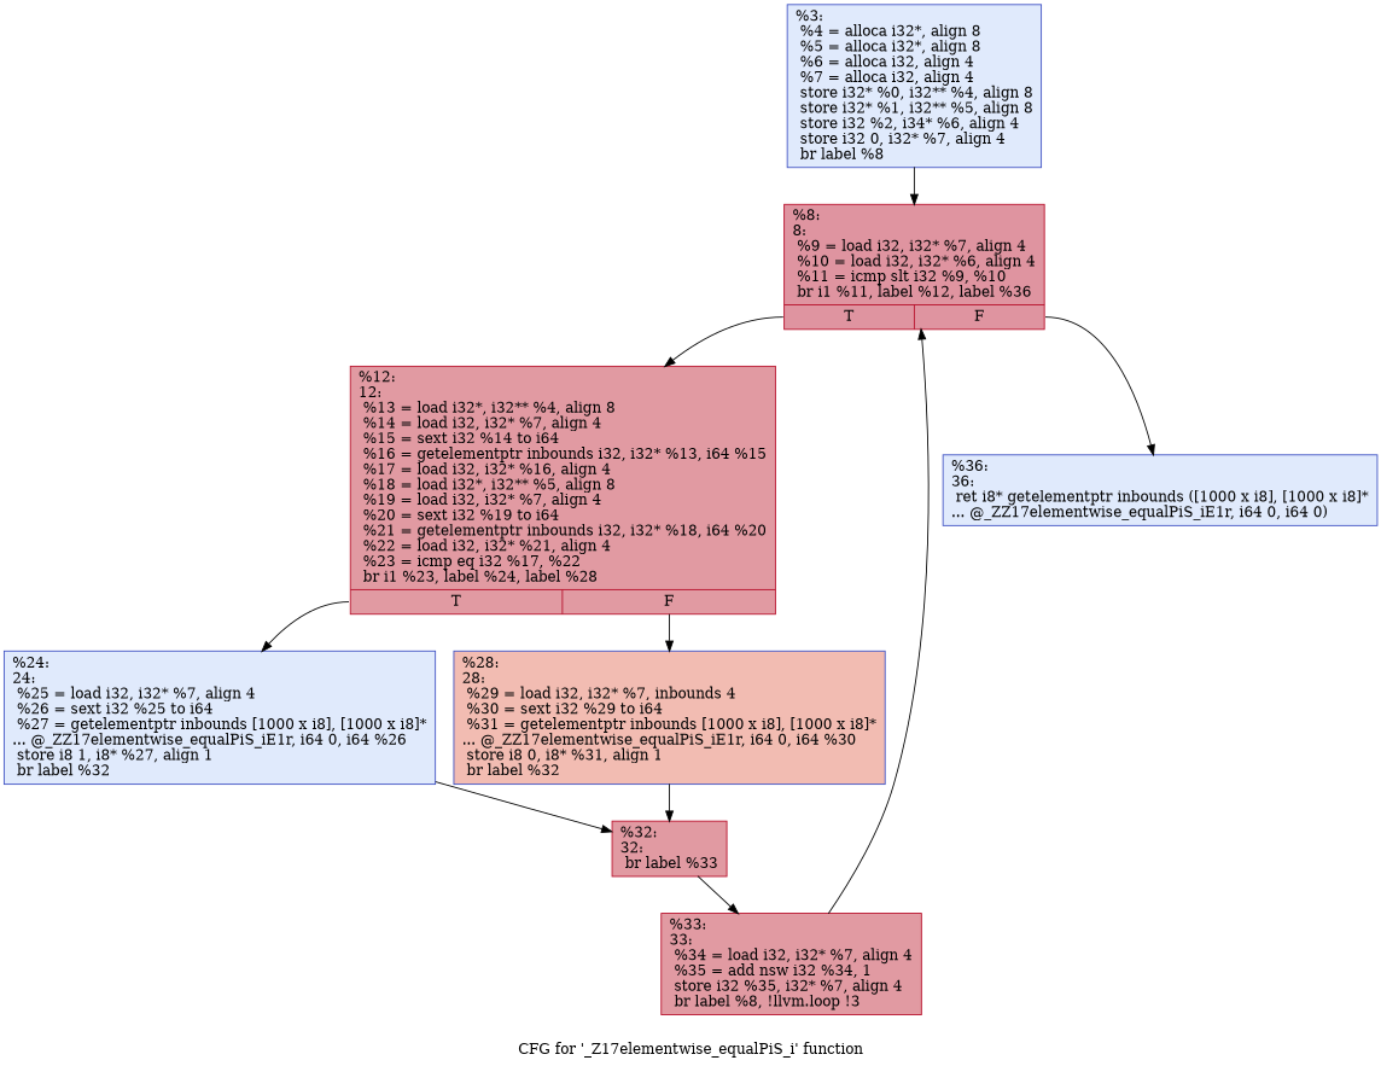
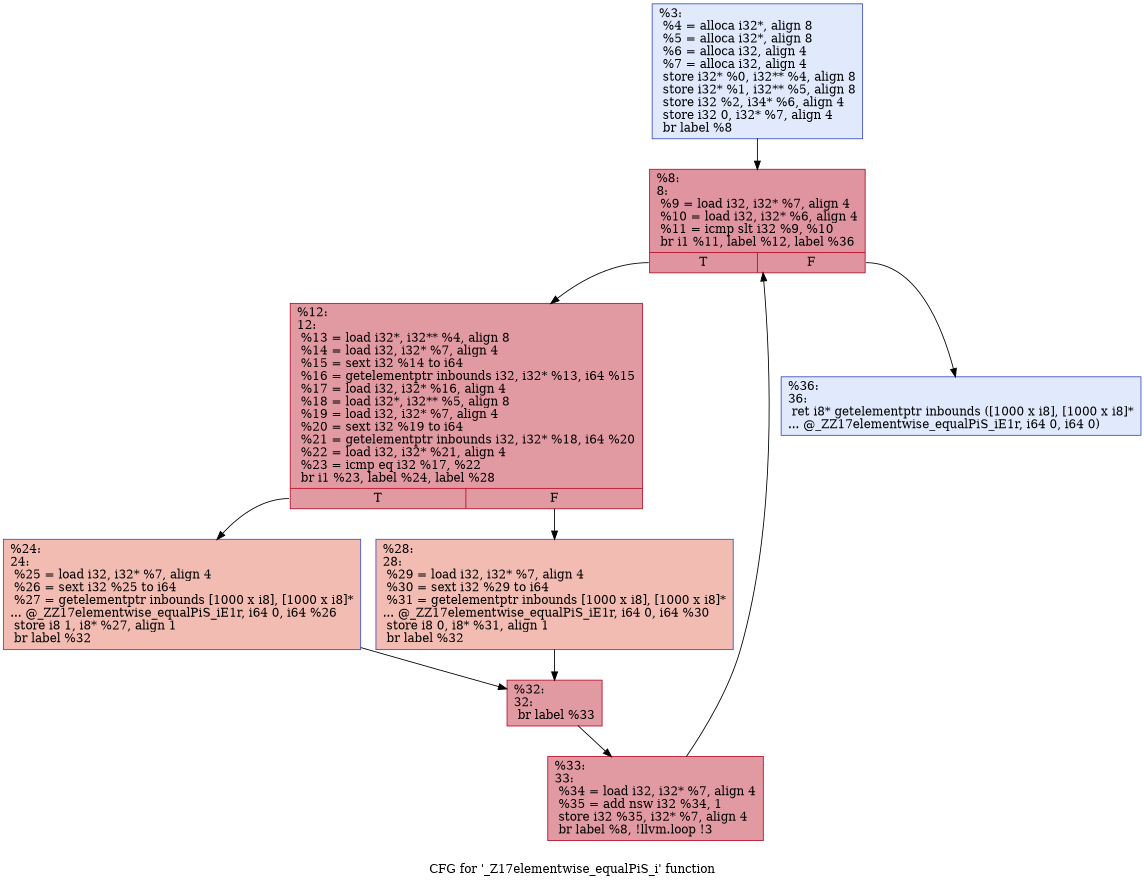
  digraph {
    label="CFG for '_Z17elementwise_equalPiS_i' function"
    node [color="#3d50c3ff" fillcolor="#bb1b2c70" shape=record style=filled]
    n1 [fillcolor="#b9d0f970" label="{%3:\l  %4 = alloca i32*, align 8\l  %5 = alloca i32*, align 8\l  %6 = alloca i32, align 4\l  %7 = alloca i32, align 4\l  store i32* %0, i32** %4, align 8\l  store i32* %1, i32** %5, align 8\l  store i32 %2, i34* %6, align 4\l  store i32 0, i32* %7, align 4\l  br label %8\l}"]
    n2 [color="#b70d28ff" fillcolor="#b70d2870" label="{%8:\l8:                                                \l  %9 = load i32, i32* %7, align 4\l  %10 = load i32, i32* %6, align 4\l  %11 = icmp slt i32 %9, %10\l  br i1 %11, label %12, label %36\l|{<s0>T|<s1>F}}"]
    n3 [color="#b70d28ff" label="{%12:\l12:                                               \l  %13 = load i32*, i32** %4, align 8\l  %14 = load i32, i32* %7, align 4\l  %15 = sext i32 %14 to i64\l  %16 = getelementptr inbounds i32, i32* %13, i64 %15\l  %17 = load i32, i32* %16, align 4\l  %18 = load i32*, i32** %5, align 8\l  %19 = load i32, i32* %7, align 4\l  %20 = sext i32 %19 to i64\l  %21 = getelementptr inbounds i32, i32* %18, i64 %20\l  %22 = load i32, i32* %21, align 4\l  %23 = icmp eq i32 %17, %22\l  br i1 %23, label %24, label %28\l|{<s0>T|<s1>F}}"]
    n4 [fillcolor="#b9d0f970" label="{%36:\l36:                                               \l  ret i8* getelementptr inbounds ([1000 x i8], [1000 x i8]*\l... @_ZZ17elementwise_equalPiS_iE1r, i64 0, i64 0)\l}"]
-   n5 [fillcolor="#b9d0f970" label="{%24:\l24:                                               \l  %25 = load i32, i32* %7, align 4\l  %26 = sext i32 %25 to i64\l  %27 = getelementptr inbounds [1000 x i8], [1000 x i8]*\l... @_ZZ17elementwise_equalPiS_iE1r, i64 0, i64 %26\l  store i8 1, i8* %27, align 1\l  br label %32\l}"]
-   n6 [fillcolor="#e1675170" label="{%28:\l28:                                               \l  %29 = load i32, i32* %7, inbounds 4\l  %30 = sext i32 %29 to i64\l  %31 = getelementptr inbounds [1000 x i8], [1000 x i8]*\l... @_ZZ17elementwise_equalPiS_iE1r, i64 0, i64 %30\l  store i8 0, i8* %31, align 1\l  br label %32\l}"]
+   n5 [fillcolor="#e1675170" label="{%24:\l24:                                               \l  %25 = load i32, i32* %7, align 4\l  %26 = sext i32 %25 to i64\l  %27 = getelementptr inbounds [1000 x i8], [1000 x i8]*\l... @_ZZ17elementwise_equalPiS_iE1r, i64 0, i64 %26\l  store i8 1, i8* %27, align 1\l  br label %32\l}"]
+   n6 [fillcolor="#e1675170" label="{%28:\l28:                                               \l  %29 = load i32, i32* %7, align 4\l  %30 = sext i32 %29 to i64\l  %31 = getelementptr inbounds [1000 x i8], [1000 x i8]*\l... @_ZZ17elementwise_equalPiS_iE1r, i64 0, i64 %30\l  store i8 0, i8* %31, align 1\l  br label %32\l}"]
    n7 [color="#b70d28ff" label="{%32:\l32:                                               \l  br label %33\l}"]
    n8 [color="#b70d28ff" label="{%33:\l33:                                               \l  %34 = load i32, i32* %7, align 4\l  %35 = add nsw i32 %34, 1\l  store i32 %35, i32* %7, align 4\l  br label %8, !llvm.loop !3\l}"]
    n1 -> n2
    n2 -> n3 [tailport=s0]
    n2 -> n4 [tailport=s1]
    n3 -> n5 [tailport=s0]
    n3 -> n6 [tailport=s1]
    n5 -> n7
    n6 -> n7
    n7 -> n8
    n8 -> n2
  }
